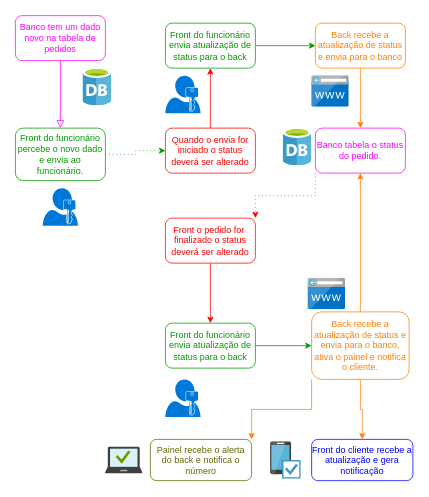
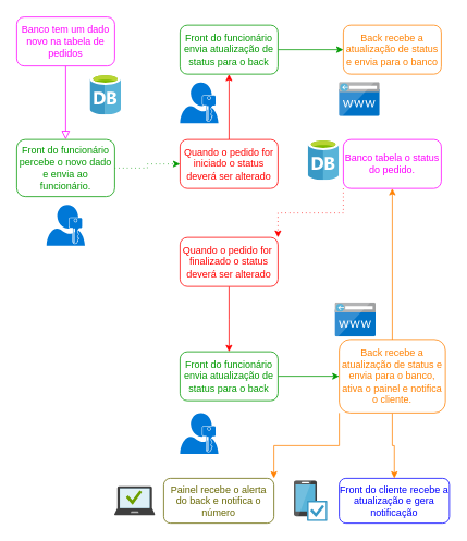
  <mxCell id="0" />
  <mxCell id="1" parent="0" />
  <mxCell id="2" value="" style="rounded=0;html=1;jettySize=auto;orthogonalLoop=1;fontSize=11;endArrow=block;endFill=0;endSize=8;strokeWidth=1;shadow=0;labelBackgroundColor=none;edgeStyle=orthogonalEdgeStyle;fontColor=#FF00FF;strokeColor=#FF00FF;entryX=0.5;entryY=0;entryDx=0;entryDy=0;" parent="1" source="3" target="5" edge="1"><mxGeometry relative="1" as="geometry"><mxPoint x="80" y="130" as="targetPoint" /></mxGeometry></mxCell>
  <mxCell id="3" value="Banco tem um dado novo na tabela de pedidos" style="rounded=1;whiteSpace=wrap;html=1;fontSize=12;glass=0;strokeWidth=1;shadow=0;strokeColor=#FF00FF;fontColor=#FF00FF;" parent="1" vertex="1"><mxGeometry x="20" y="20" width="120" height="60" as="geometry" /></mxCell>
  <mxCell id="4" value="" style="edgeStyle=orthogonalEdgeStyle;rounded=0;orthogonalLoop=1;jettySize=auto;html=1;strokeColor=#009900;fontColor=#FF8000;dashed=1;dashPattern=1 4;" edge="1" parent="1" source="5" target="8"><mxGeometry relative="1" as="geometry" /></mxCell>
  <mxCell id="5" value="Front do funcionário percebe o novo dado e envia ao funcionário." style="rounded=1;whiteSpace=wrap;html=1;fontSize=12;glass=0;strokeWidth=1;shadow=0;strokeColor=#009900;fontColor=#009900;" parent="1" vertex="1"><mxGeometry x="20" y="170" width="120" height="70" as="geometry" /></mxCell>
  <mxCell id="6" value="" style="edgeStyle=orthogonalEdgeStyle;rounded=0;orthogonalLoop=1;jettySize=auto;html=1;strokeColor=#FF0000;fontColor=#FF8000;" edge="1" parent="1" source="8" target="12"><mxGeometry relative="1" as="geometry" /></mxCell>
  <mxCell id="7" value="" style="edgeStyle=orthogonalEdgeStyle;rounded=0;orthogonalLoop=1;jettySize=auto;html=1;strokeColor=#FF0000;fontColor=#FF8000;dashed=1;dashPattern=1 4;entryX=1;entryY=0;entryDx=0;entryDy=0;exitX=0;exitY=1;exitDx=0;exitDy=0;" edge="1" parent="1" source="15" target="10"><mxGeometry relative="1" as="geometry" /></mxCell>
- <mxCell id="8" value="Quando o envia for iniciado o status deverá ser alterado" style="rounded=1;whiteSpace=wrap;html=1;fontSize=12;glass=0;strokeWidth=1;shadow=0;fontColor=#FF0000;strokeColor=#FF0000;" vertex="1" parent="1"><mxGeometry x="220" y="170" width="120" height="60" as="geometry" /></mxCell>
+ <mxCell id="8" value="Quando o pedido for iniciado o status deverá ser alterado" style="rounded=1;whiteSpace=wrap;html=1;fontSize=12;glass=0;strokeWidth=1;shadow=0;fontColor=#FF0000;strokeColor=#FF0000;" vertex="1" parent="1"><mxGeometry x="220" y="170" width="120" height="60" as="geometry" /></mxCell>
  <mxCell id="9" value="" style="edgeStyle=orthogonalEdgeStyle;rounded=0;orthogonalLoop=1;jettySize=auto;html=1;strokeColor=#FF0000;fontColor=#FF8000;" edge="1" parent="1" source="10"><mxGeometry relative="1" as="geometry"><mxPoint x="280" y="430" as="targetPoint" /></mxGeometry></mxCell>
- <mxCell id="10" value="Front o pedido for&amp;nbsp; finalizado o status deverá ser alterado" style="rounded=1;whiteSpace=wrap;html=1;fontSize=12;glass=0;strokeWidth=1;shadow=0;strokeColor=#FF0000;fontColor=#FF0000;" vertex="1" parent="1"><mxGeometry x="220" y="290" width="120" height="60" as="geometry" /></mxCell>
+ <mxCell id="10" value="Quando o pedido for&amp;nbsp; finalizado o status deverá ser alterado" style="rounded=1;whiteSpace=wrap;html=1;fontSize=12;glass=0;strokeWidth=1;shadow=0;strokeColor=#FF0000;fontColor=#FF0000;" vertex="1" parent="1"><mxGeometry x="220" y="290" width="120" height="60" as="geometry" /></mxCell>
  <mxCell id="11" value="" style="edgeStyle=orthogonalEdgeStyle;rounded=0;orthogonalLoop=1;jettySize=auto;html=1;strokeColor=#009900;fontColor=#009900;" edge="1" parent="1" source="12" target="14"><mxGeometry relative="1" as="geometry" /></mxCell>
  <mxCell id="12" value="Front do funcionário envia atualização de status para o back" style="rounded=1;whiteSpace=wrap;html=1;fontSize=12;glass=0;strokeWidth=1;shadow=0;strokeColor=#009900;fontColor=#009900;" vertex="1" parent="1"><mxGeometry x="220" y="30" width="120" height="60" as="geometry" /></mxCell>
- <mxCell id="13" value="" style="edgeStyle=orthogonalEdgeStyle;rounded=0;orthogonalLoop=1;jettySize=auto;html=1;strokeColor=#FF8000;fontColor=#FF8000;" edge="1" parent="1" source="14" target="15"><mxGeometry relative="1" as="geometry" /></mxCell>
  <mxCell id="14" value="Back recebe a atualização de status e envia para o banco" style="rounded=1;whiteSpace=wrap;html=1;fontSize=12;glass=0;strokeWidth=1;shadow=0;fontColor=#FF8000;strokeColor=#FF8000;" vertex="1" parent="1"><mxGeometry x="420" y="30" width="120" height="60" as="geometry" /></mxCell>
  <mxCell id="15" value="Banco tabela o status do pedido." style="rounded=1;whiteSpace=wrap;html=1;fontSize=12;glass=0;strokeWidth=1;shadow=0;strokeColor=#FF00FF;fontColor=#FF00FF;" vertex="1" parent="1"><mxGeometry x="420" y="170" width="120" height="60" as="geometry" /></mxCell>
  <mxCell id="16" value="" style="edgeStyle=orthogonalEdgeStyle;rounded=0;orthogonalLoop=1;jettySize=auto;html=1;strokeColor=#009900;fontColor=#009900;" edge="1" parent="1" source="17" target="20"><mxGeometry relative="1" as="geometry" /></mxCell>
  <mxCell id="17" value="Front do funcionário envia atualização de status para o back" style="rounded=1;whiteSpace=wrap;html=1;fontSize=12;glass=0;strokeWidth=1;shadow=0;fontColor=#009900;strokeColor=#009900;" vertex="1" parent="1"><mxGeometry x="220" y="430" width="120" height="60" as="geometry" /></mxCell>
  <mxCell id="18" value="" style="edgeStyle=orthogonalEdgeStyle;rounded=0;orthogonalLoop=1;jettySize=auto;html=1;strokeColor=#FF8000;fontColor=#FF8000;entryX=0.5;entryY=1;entryDx=0;entryDy=0;" edge="1" parent="1" source="20" target="15"><mxGeometry relative="1" as="geometry"><mxPoint x="480" y="350" as="targetPoint" /></mxGeometry></mxCell>
  <mxCell id="19" value="" style="edgeStyle=orthogonalEdgeStyle;rounded=0;orthogonalLoop=1;jettySize=auto;html=1;strokeColor=#FF8000;fontColor=#FF8000;" edge="1" parent="1" source="20" target="22"><mxGeometry relative="1" as="geometry" /></mxCell>
  <mxCell id="20" value="Back recebe a atualização de status e envia para o banco, ativa o painel e notifica o cliente.&lt;br&gt;" style="rounded=1;whiteSpace=wrap;html=1;fontSize=12;glass=0;strokeWidth=1;shadow=0;fontColor=#FF8000;strokeColor=#FF8000;" vertex="1" parent="1"><mxGeometry x="415" y="415" width="130" height="90" as="geometry" /></mxCell>
  <mxCell id="21" value="" style="edgeStyle=orthogonalEdgeStyle;rounded=0;orthogonalLoop=1;jettySize=auto;html=1;strokeColor=#FF8000;fontColor=#FF8000;entryX=1;entryY=0;entryDx=0;entryDy=0;exitX=0;exitY=1;exitDx=0;exitDy=0;" edge="1" parent="1" source="20" target="23"><mxGeometry relative="1" as="geometry" /></mxCell>
  <mxCell id="22" value="Front do cliente recebe a atualização e gera notificação" style="rounded=1;whiteSpace=wrap;html=1;fontSize=12;glass=0;strokeWidth=1;shadow=0;strokeColor=#0000FF;fontColor=#0000FF;" vertex="1" parent="1"><mxGeometry x="415" y="585" width="135" height="55" as="geometry" /></mxCell>
  <mxCell id="23" value="Painel recebe o alerta do back e notifica o número" style="rounded=1;whiteSpace=wrap;html=1;fontSize=12;glass=0;strokeWidth=1;shadow=0;fontColor=#666600;strokeColor=#666600;" vertex="1" parent="1"><mxGeometry x="200" y="585" width="135" height="55" as="geometry" /></mxCell>
  <mxCell id="24" value="" style="aspect=fixed;html=1;points=[];align=center;image;fontSize=12;image=img/lib/mscae/Database_General.svg;strokeColor=#009900;fillColor=#FF0000;" vertex="1" parent="1"><mxGeometry x="377" y="170" width="38" height="50" as="geometry" /></mxCell>
  <mxCell id="25" value="" style="aspect=fixed;html=1;points=[];align=center;image;fontSize=12;image=img/lib/mscae/Device_Compliance.svg;strokeColor=#009900;fillColor=#FF0000;" vertex="1" parent="1"><mxGeometry x="360" y="588" width="41" height="50" as="geometry" /></mxCell>
  <mxCell id="26" value="" style="aspect=fixed;html=1;points=[];align=center;image;fontSize=12;image=img/lib/mscae/Managed_Desktop.svg;strokeColor=#009900;fillColor=#FF0000;" vertex="1" parent="1"><mxGeometry x="140" y="595" width="50" height="36" as="geometry" /></mxCell>
  <mxCell id="27" value="" style="aspect=fixed;html=1;points=[];align=center;image;fontSize=12;image=img/lib/mscae/CustomDomain.svg;strokeColor=#009900;fillColor=#FF0000;" vertex="1" parent="1"><mxGeometry x="410" y="370" width="50" height="42" as="geometry" /></mxCell>
  <mxCell id="28" value="" style="aspect=fixed;html=1;points=[];align=center;image;fontSize=12;image=img/lib/mscae/CustomDomain.svg;strokeColor=#009900;fillColor=#FF0000;" vertex="1" parent="1"><mxGeometry x="415" y="100" width="50" height="42" as="geometry" /></mxCell>
  <mxCell id="29" value="" style="aspect=fixed;pointerEvents=1;shadow=0;dashed=0;html=1;strokeColor=none;labelPosition=center;verticalLabelPosition=bottom;verticalAlign=top;align=center;shape=mxgraph.mscae.enterprise.user_permissions;fillColor=#0078D7;fontColor=#666600;" vertex="1" parent="1"><mxGeometry x="56.5" y="250" width="47" height="50" as="geometry" /></mxCell>
  <mxCell id="30" value="" style="aspect=fixed;pointerEvents=1;shadow=0;dashed=0;html=1;strokeColor=none;labelPosition=center;verticalLabelPosition=bottom;verticalAlign=top;align=center;shape=mxgraph.mscae.enterprise.user_permissions;fillColor=#0078D7;fontColor=#666600;" vertex="1" parent="1"><mxGeometry x="220" y="100" width="47" height="50" as="geometry" /></mxCell>
  <mxCell id="31" value="" style="aspect=fixed;pointerEvents=1;shadow=0;dashed=0;html=1;strokeColor=none;labelPosition=center;verticalLabelPosition=bottom;verticalAlign=top;align=center;shape=mxgraph.mscae.enterprise.user_permissions;fillColor=#0078D7;fontColor=#666600;" vertex="1" parent="1"><mxGeometry x="220" y="505" width="47" height="50" as="geometry" /></mxCell>
  <mxCell id="32" value="" style="aspect=fixed;html=1;points=[];align=center;image;fontSize=12;image=img/lib/mscae/Database_General.svg;strokeColor=#009900;fillColor=#FF0000;" vertex="1" parent="1"><mxGeometry x="110" y="90" width="38" height="50" as="geometry" /></mxCell>
